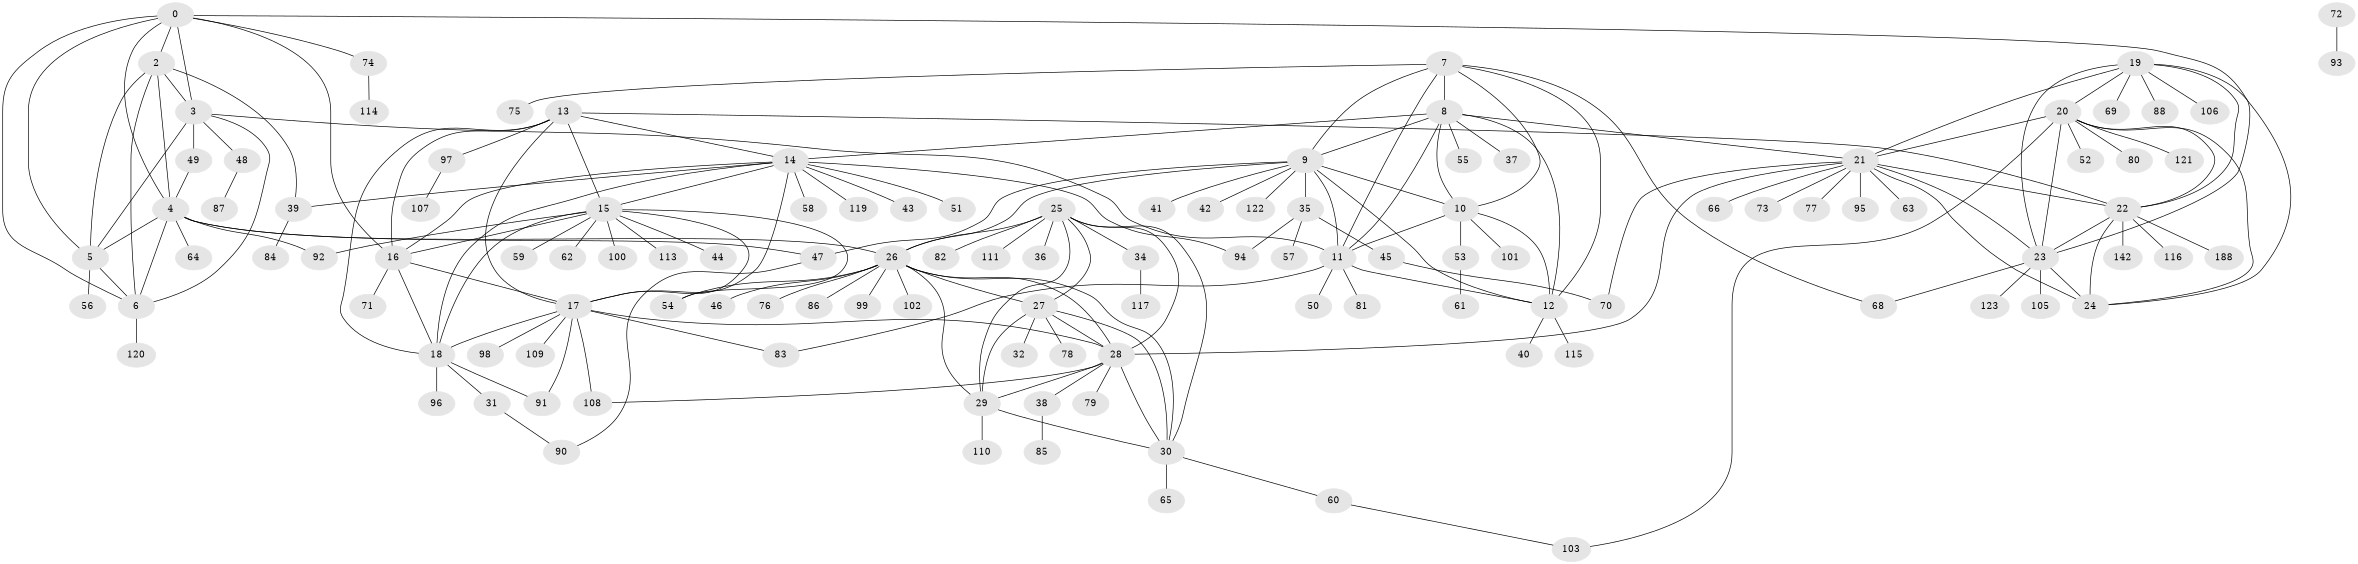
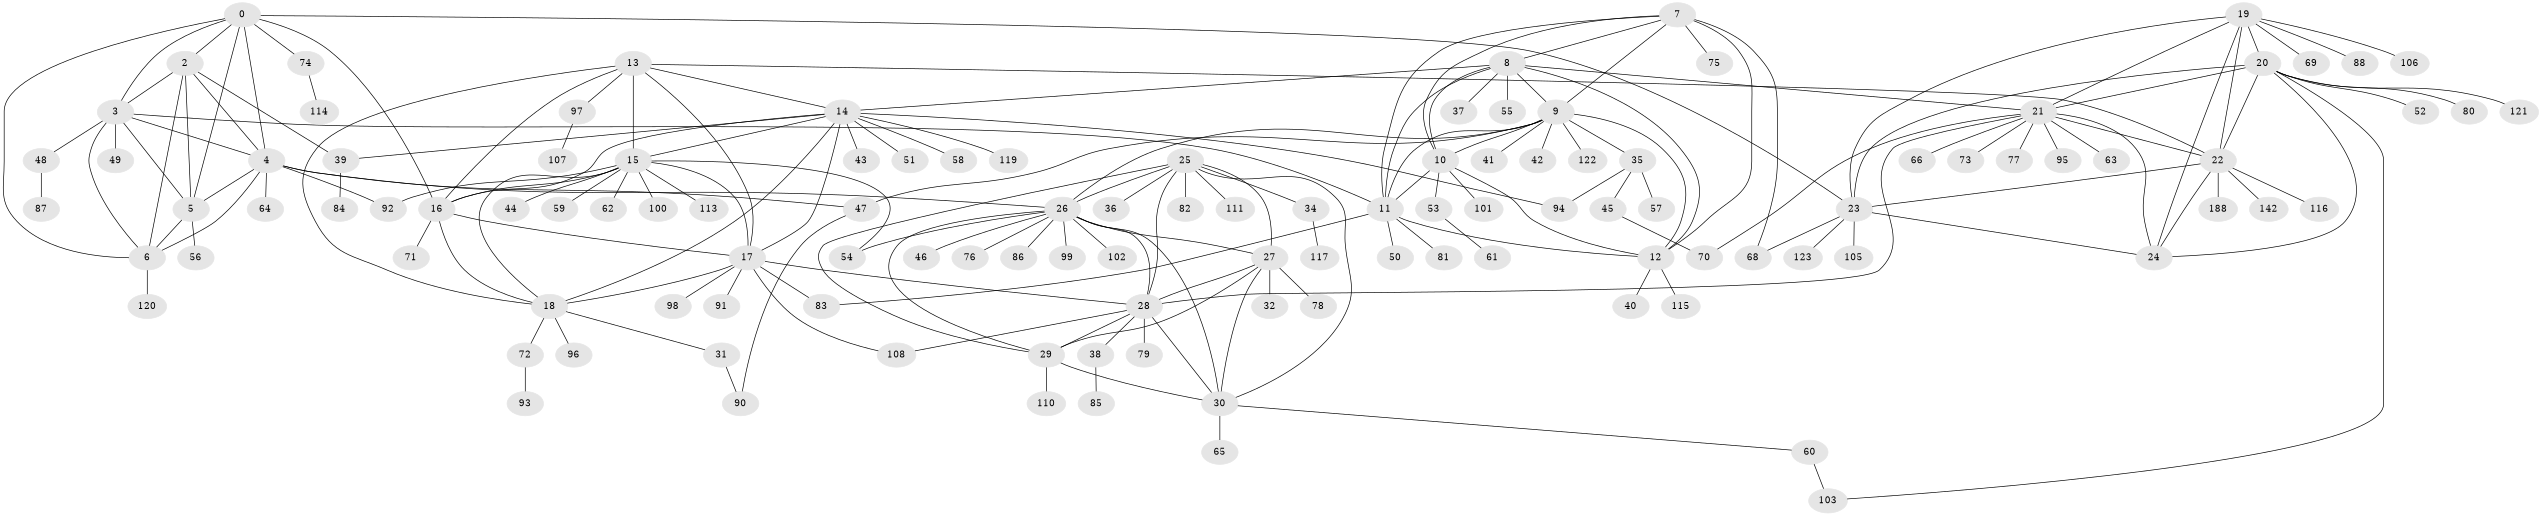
  graph {
    node [color=gray90 style=filled]
    n1 [label=0]
    2
    3
    4
    5
    6
    16
    23
    74
    39
    11
    48
    49
    26
    47
    64
    92
    56
    120
    17
    18
    71
    68
    24
    105
    123
    114
    84
    12
    50
    81
    83
    87
    54
    28
    27
    29
    30
    46
    76
    86
    99
    102
    90
    7
    8
    9
    10
    75
    14
    21
    37
    55
    35
    41
    42
    122
    53
    101
    40
    115
    15
    43
    51
    58
    94
    119
    22
    63
    66
    70
    73
    77
    95
    45
    57
    61
    60
    103
    13
    97
    44
    59
    62
    100
    113
    91
    98
    108
-   109
    31
    72
    96
    n94 [label=142]
    116
    n96 [label=188]
    107
    38
    79
    93
    19
    20
    69
    88
    106
    52
    80
    121
    25
    34
    36
    82
    111
    32
    78
    110
    65
    117
    85
    n1 -- 2
    n1 -- 3
    n1 -- 4
    n1 -- 5
    n1 -- 6
    n1 -- 16
    n1 -- 23
    n1 -- 74
    2 -- 3
    2 -- 4
    2 -- 5
    2 -- 6
    2 -- 39
-   49 -- 4
+   3 -- 4
    3 -- 5
    3 -- 6
    3 -- 11
    3 -- 48
    3 -- 49
    4 -- 5
    4 -- 6
    4 -- 26
    4 -- 47
    4 -- 64
    4 -- 92
    5 -- 6
    5 -- 56
    6 -- 120
    16 -- 17
    16 -- 18
    16 -- 71
    23 -- 68
    23 -- 24
    23 -- 105
    23 -- 123
    74 -- 114
    39 -- 84
    11 -- 12
    11 -- 50
    11 -- 81
    11 -- 83
    48 -- 87
    26 -- 54
    26 -- 28
    26 -- 27
    26 -- 29
    26 -- 30
    26 -- 46
    26 -- 76
    26 -- 86
    26 -- 99
    26 -- 102
    47 -- 90
    17 -- 18
    17 -- 83
    17 -- 28
    17 -- 91
    17 -- 98
    17 -- 108
-   17 -- 109
    18 -- 31
-   18 -- 91
+   18 -- 72
    18 -- 96
    12 -- 40
    12 -- 115
    28 -- 29
    28 -- 30
    28 -- 108
    28 -- 38
    28 -- 79
    27 -- 28
    27 -- 29
    27 -- 30
    27 -- 32
    27 -- 78
    29 -- 30
    29 -- 110
    30 -- 60
    30 -- 65
    7 -- 11
    7 -- 68
    7 -- 12
    7 -- 8
    7 -- 9
    7 -- 10
    7 -- 75
    8 -- 11
    8 -- 12
    8 -- 9
    8 -- 10
    8 -- 14
    8 -- 21
    8 -- 37
    8 -- 55
    9 -- 11
    9 -- 26
    9 -- 47
    9 -- 12
    9 -- 10
    9 -- 35
    9 -- 41
    9 -- 42
    9 -- 122
    10 -- 11
    10 -- 12
    10 -- 53
    10 -- 101
    14 -- 16
    14 -- 39
    14 -- 17
    14 -- 18
    14 -- 15
    14 -- 43
    14 -- 51
    14 -- 58
    14 -- 94
    14 -- 119
-   21 -- 23
    21 -- 24
    21 -- 28
    21 -- 22
    21 -- 63
    21 -- 66
    21 -- 70
    21 -- 73
    21 -- 77
    21 -- 95
    35 -- 94
    35 -- 45
    35 -- 57
    53 -- 61
    15 -- 16
    15 -- 92
    15 -- 17
    15 -- 18
    15 -- 54
    15 -- 44
    15 -- 59
    15 -- 62
    15 -- 100
    15 -- 113
    22 -- 23
    22 -- 24
    22 -- n94
    22 -- 116
    22 -- n96
    45 -- 70
    60 -- 103
    13 -- 16
    13 -- 17
    13 -- 18
    13 -- 14
    13 -- 15
    13 -- 22
    13 -- 97
    97 -- 107
    31 -- 90
    72 -- 93
    38 -- 85
    19 -- 23
    19 -- 24
    19 -- 21
    19 -- 22
    19 -- 20
    19 -- 69
    19 -- 88
    19 -- 106
    20 -- 23
    20 -- 24
    20 -- 21
    20 -- 22
    20 -- 103
    20 -- 52
    20 -- 80
    20 -- 121
    25 -- 26
    25 -- 28
    25 -- 27
    25 -- 29
    25 -- 30
    25 -- 34
    25 -- 36
    25 -- 82
    25 -- 111
    34 -- 117
  }
